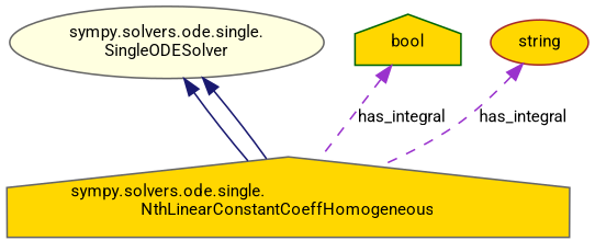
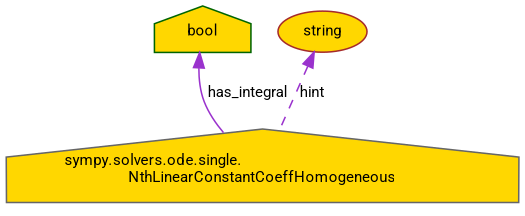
  digraph {
    fontname=Roboto
    node [color=gray40 fillcolor=gold fontname=Roboto fontsize=10 shape=house style=filled]
    edge [color=midnightblue dir=back fontname=Roboto fontsize=10 labelfontname=Helvetica labelfontsize=10 style=solid]
    n1 [fontcolor=black height=0.2 label="sympy.solvers.ode.single.\lNthLinearConstantCoeffHomogeneous" width=0.4]
-   n2 [fillcolor=lightyellow height=0.2 label="sympy.solvers.ode.single.\lSingleODESolver" shape=ellipse width=0.4]
    n3 [color=darkgreen height=0.2 label=bool width=0.4]
    n4 [color=brown height=0.2 label=string shape=ellipse width=0.4]
-   n2 -> n1
-   n2 -> n1
-   n3 -> n1 [color=darkorchid3 label=" has_integral" style=dashed]
-   n4 -> n1 [color=darkorchid3 label=" has_integral" style=dashed]
+   n3 -> n1 [color=darkorchid3 label=" has_integral"]
+   n4 -> n1 [color=darkorchid3 label=" hint" style=dashed]
  }
